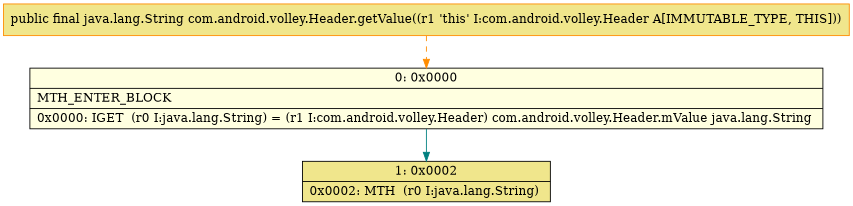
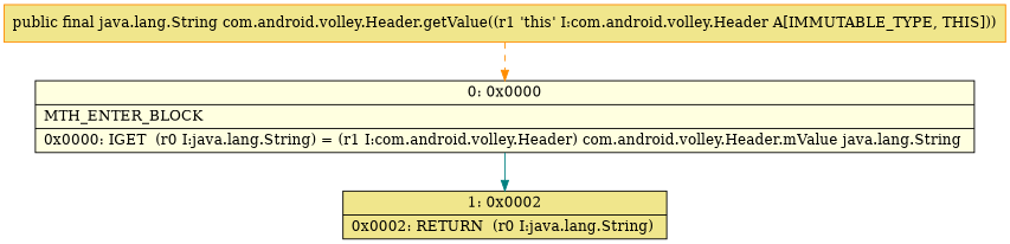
  digraph {
    node [shape=record style=filled fillcolor=khaki color=black]
    n1 [label="{0\:\ 0x0000|MTH_ENTER_BLOCK\l|0x0000: IGET  (r0 I:java.lang.String) = (r1 I:com.android.volley.Header) com.android.volley.Header.mValue java.lang.String \l}" fillcolor=lightyellow]
-   n2 [label="{1\:\ 0x0002|0x0002: MTH  (r0 I:java.lang.String) \l}"]
+   n2 [label="{1\:\ 0x0002|0x0002: RETURN  (r0 I:java.lang.String) \l}"]
    n3 [label="{public final java.lang.String com.android.volley.Header.getValue((r1 'this' I:com.android.volley.Header A[IMMUTABLE_TYPE, THIS])) }" color=darkorange]
    n1 -> n2 [color=teal style=solid]
    n3 -> n1 [color=darkorange style=dashed]
  }
